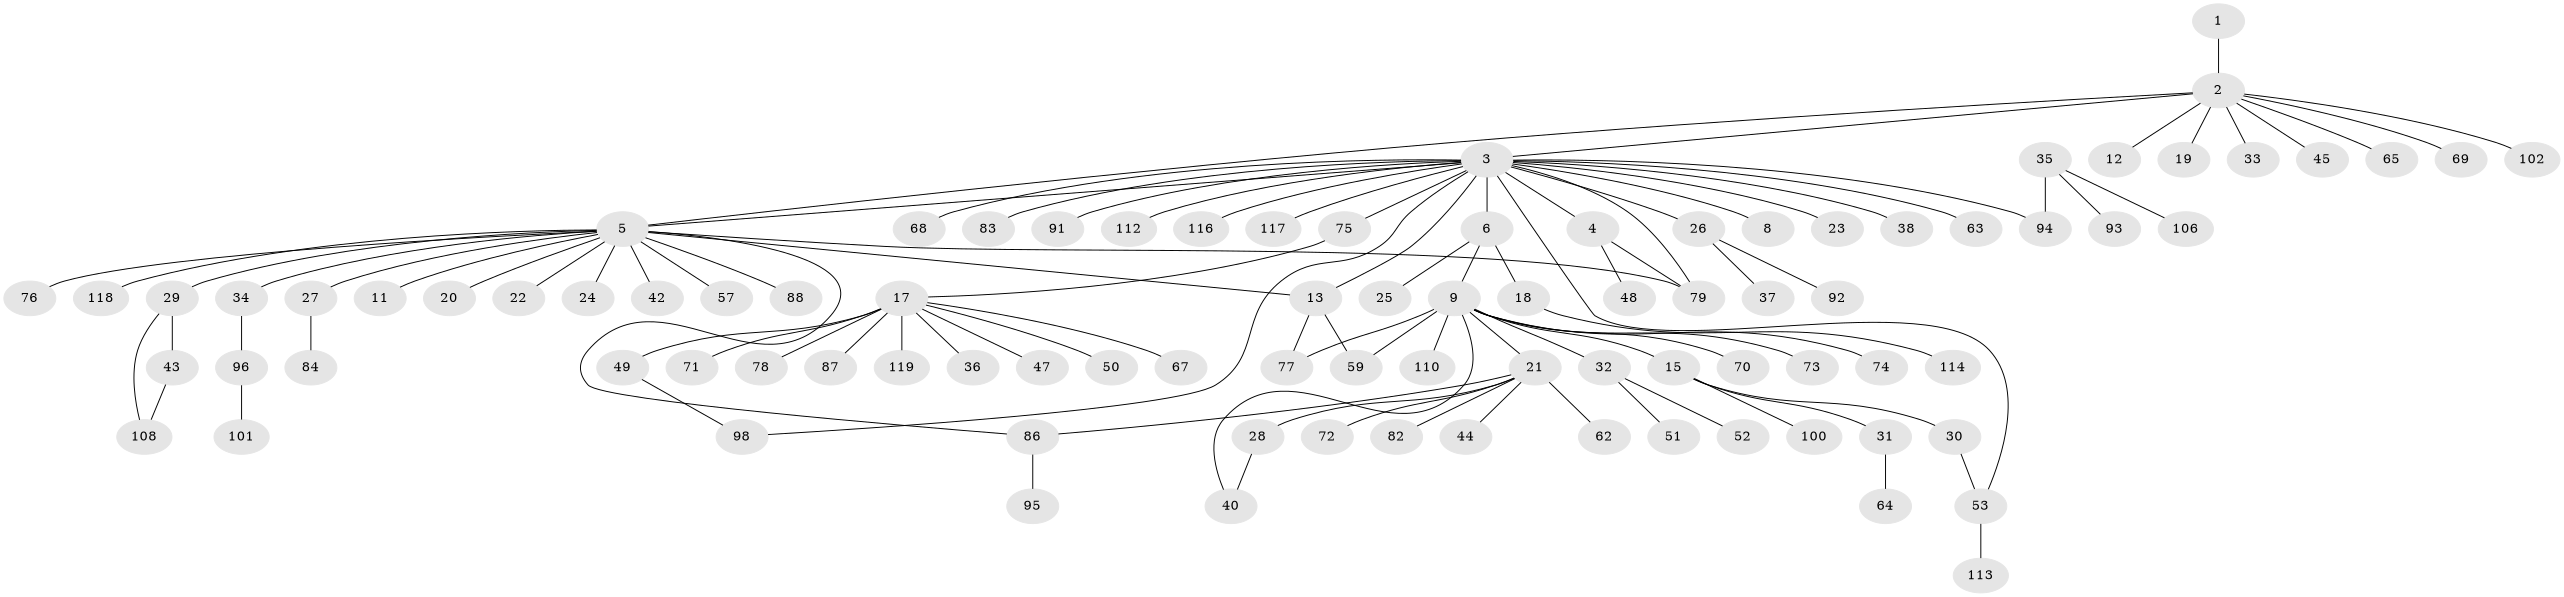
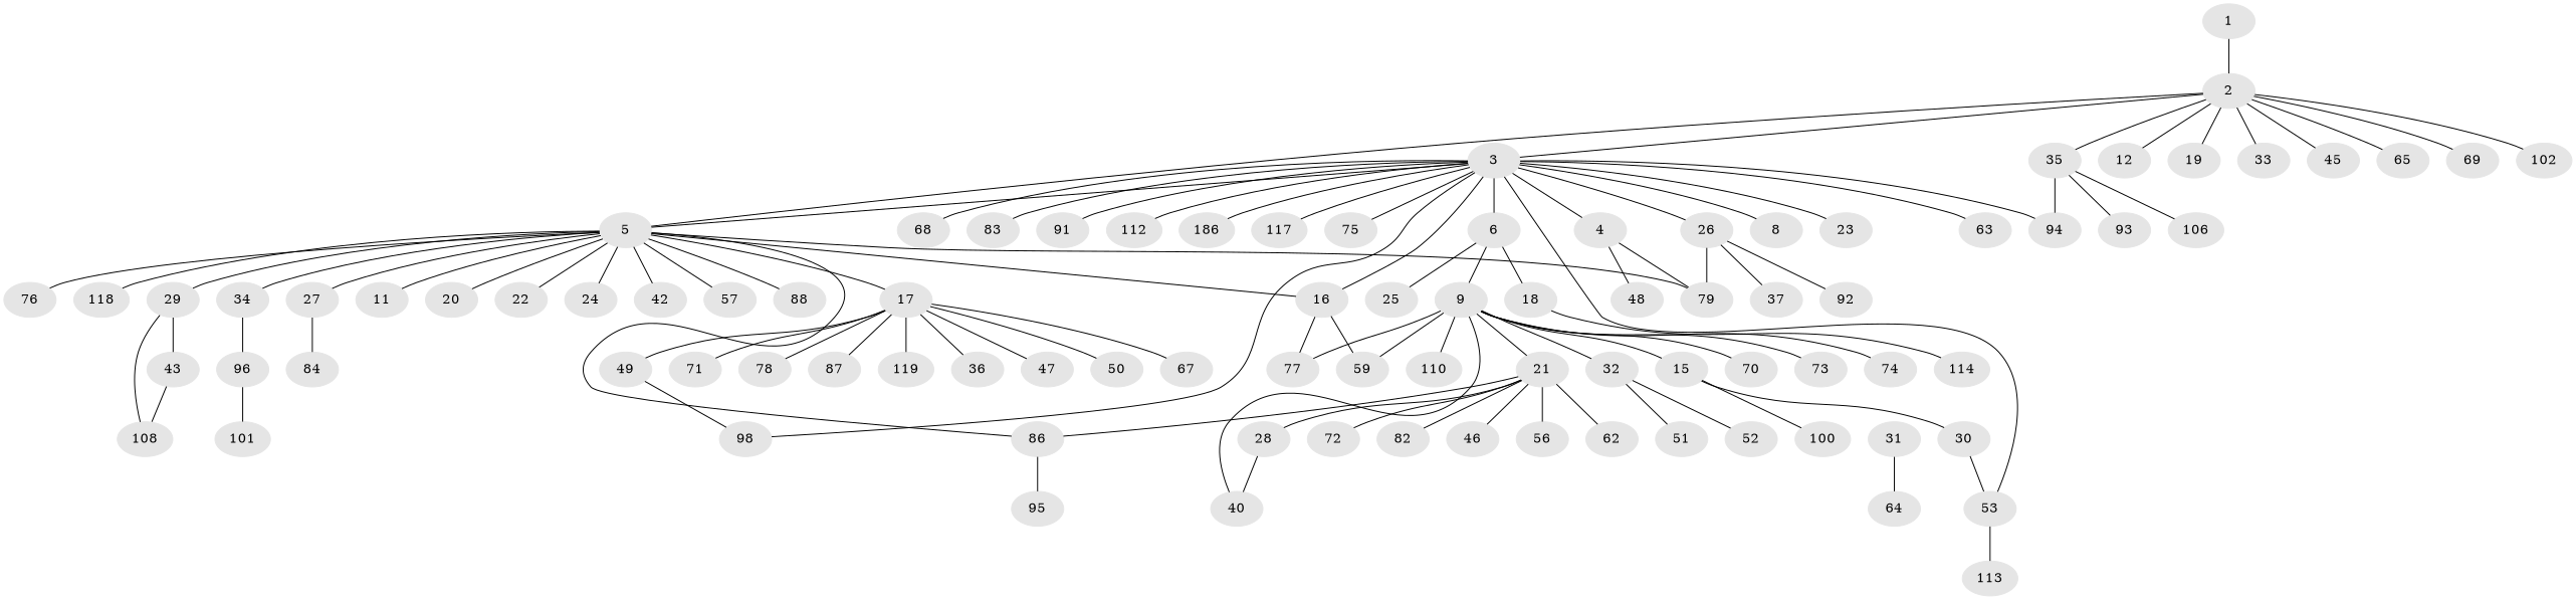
  graph {
    node [color=gray90 style=filled]
    2 [super="+16"]
    3 [super="+104"]
    5 [super="+10"]
    12
    19
    33
    35 [super="+55"]
    45 [super="+115"]
    65
    69
    102 [super="+111"]
    1
    4
    6 [super="+7"]
    8
-   13 [super="+39"]
+   13 [super="+39" label=16]
    23
    26
-   38
    53
    63 [super="+88"]
    68
    75
    79 [super="+103"]
    83
    91
    94
    98
    112
-   116
+   116 [label=186]
    117
    11
    17 [super="+109"]
    20
    22
    24
    27
    29 [super="+90"]
    34 [super="+61"]
    42 [super="+97"]
    57
    n42 [label=88]
    76
    86 [super="+105"]
    118
    93
    106
    48
    9 [super="+14"]
    18 [super="+60"]
    25
    59 [super="+99"]
    77
    37
    92
    113
    36
    47 [super="+107"]
    49
    50
    67
    71
    78
    87
    119
    84
    43 [super="+66"]
    108
    96
    95
    15 [super="+89"]
    21 [super="+44"]
    32 [super="+51"]
    40
    70 [super="+80"]
    73 [super="+85"]
    74
    110
    114
    30 [super="+41"]
    31 [super="+54"]
    100
    28
-   46 [label=44]
+   46
+   56
    62
    72
    82
    52
    n90 [label=51]
    64
    101
    2 -- 3
    2 -- 5
    2 -- 12
    2 -- 19
    2 -- 33
+   2 -- 35
    2 -- 45
    2 -- 65
    2 -- 69
    2 -- 102
    3 -- 5
    3 -- 4
    3 -- 6
    3 -- 8
    3 -- 13
    3 -- 23
    3 -- 26
-   3 -- 38
    3 -- 53
    3 -- 63
    3 -- 68
    3 -- 75
-   3 -- 79
+   26 -- 79
    3 -- 83
    3 -- 91
    3 -- 94
    3 -- 98
    3 -- 112
    3 -- 116
    3 -- 117
    5 -- 13
    5 -- 79
    5 -- 11
-   75 -- 17
+   5 -- 17
    5 -- 20
    5 -- 22
    5 -- 24
    5 -- 27
    5 -- 29
    5 -- 34
    5 -- 42
    5 -- 57
    5 -- n42
    5 -- 76
    5 -- 86
    5 -- 118
    35 -- 94
    35 -- 93
    35 -- 106
    1 -- 2
    4 -- 79
    4 -- 48
    6 -- 9
    6 -- 18
    6 -- 25
    13 -- 59
    13 -- 77
    26 -- 37
    26 -- 92
    53 -- 113
    17 -- 36
    17 -- 47
    17 -- 49 [weight=2]
    17 -- 50
    17 -- 67
    17 -- 71
    17 -- 78
    17 -- 87
    17 -- 119
    27 -- 84
    29 -- 43
    29 -- 108
    34 -- 96
    86 -- 95
    9 -- 59
    9 -- 77
    9 -- 15
    9 -- 21
    9 -- 32
    9 -- 40
    9 -- 70
    9 -- 73
    9 -- 74
    9 -- 110
    18 -- 114
    49 -- 98
    43 -- 108
    96 -- 101
    15 -- 30
-   15 -- 31
    15 -- 100
    21 -- 86
    21 -- 28
    21 -- 46
+   21 -- 56
    21 -- 62
    21 -- 72
    21 -- 82
    32 -- 52
    32 -- n90
    30 -- 53
    31 -- 64
    28 -- 40
  }
